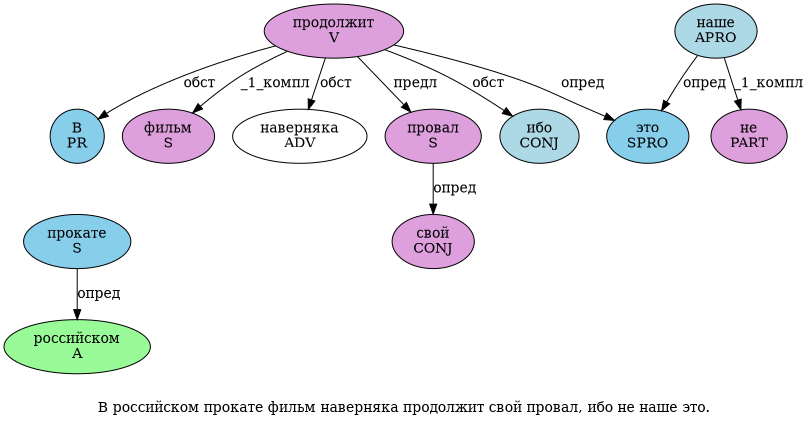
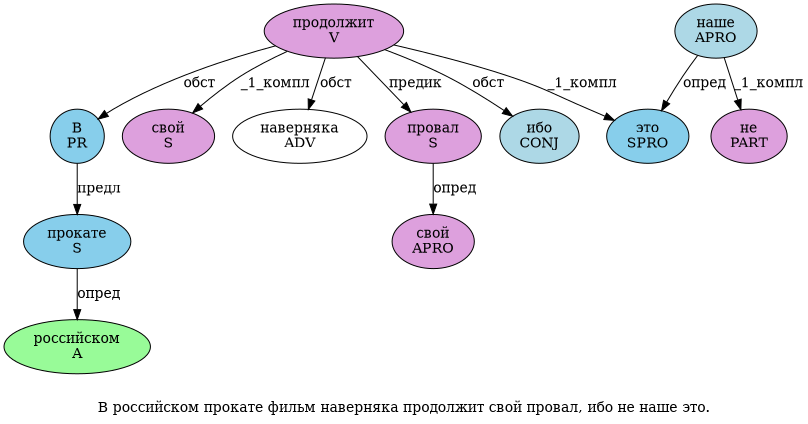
  digraph {
    label="В российском прокате фильм наверняка продолжит свой провал, ибо не наше это."
    node [fillcolor=plum penwidth=1 shape=ellipse style=filled]
    n1 [fillcolor=skyblue label="В\nPR"]
    n2 [fillcolor=skyblue label="прокате\nS"]
    n3 [fillcolor=palegreen label="российском\nA"]
-   n4 [label="фильм\nS"]
+   n4 [label="свой\nS"]
    n5 [fillcolor=white label="наверняка\nADV"]
    n6 [label="продолжит\nV"]
    n7 [label="провал\nS"]
    n8 [fillcolor=lightblue label="ибо\nCONJ"]
    n9 [fillcolor=skyblue label="это\nSPRO"]
-   n10 [label="свой\nCONJ"]
+   n10 [label="свой\nAPRO"]
    n11 [label="не\nPART"]
    n12 [fillcolor=lightblue label="наше\nAPRO"]
+   n1 -> n2 [label="предл"]
    n2 -> n3 [label="опред"]
    n6 -> n1 [label="обст"]
    n6 -> n4 [label="_1_компл"]
    n6 -> n5 [label="обст"]
-   n6 -> n7 [label="предл"]
+   n6 -> n7 [label="предик"]
    n6 -> n8 [label="обст"]
-   n6 -> n9 [label="опред"]
+   n6 -> n9 [label="_1_компл"]
    n7 -> n10 [label="опред"]
    n12 -> n9 [label="опред"]
    n12 -> n11 [label="_1_компл"]
  }
